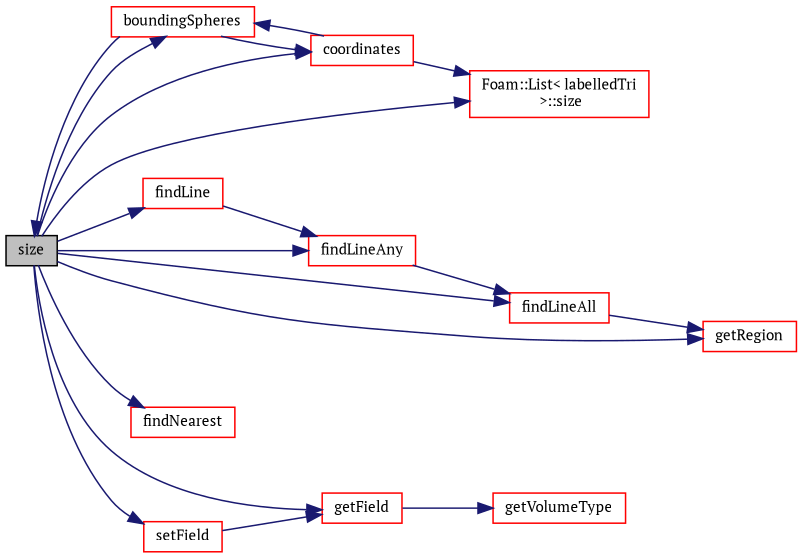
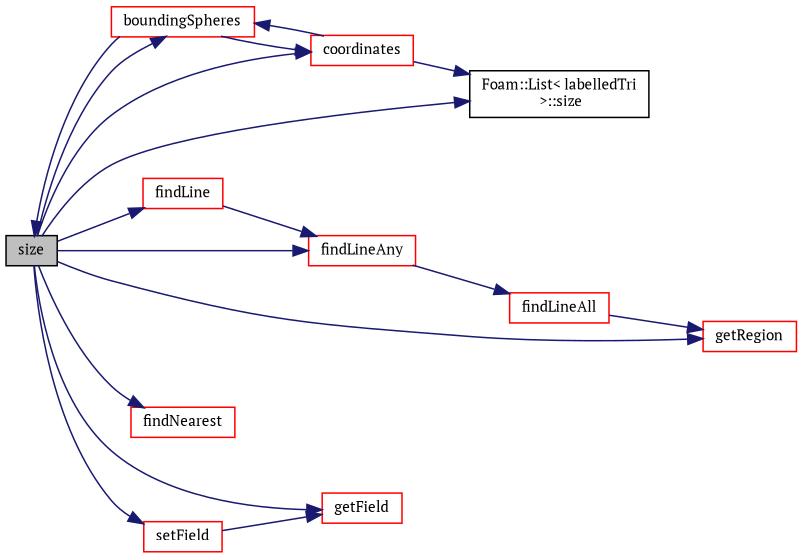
  digraph {
    fontname="PT Serif"
    rankdir=LR
    node [color=red fontname="PT Serif" fontsize=10 shape=record]
    edge [color=midnightblue fontname="PT Serif" fontsize=10 labelfontname=Helvetica labelfontsize=10 style=solid]
    n1 [color=black fillcolor=grey75 fontcolor=black height=0.2 label=size style=filled width=0.4]
    n2 [height=0.2 label=boundingSpheres width=0.4]
    n3 [height=0.2 label=coordinates width=0.4]
-   n4 [height=0.2 label="Foam::List\< labelledTri\l \>::size" width=0.4]
+   n4 [color=black height=0.2 label="Foam::List\< labelledTri\l \>::size" width=0.4]
    n5 [height=0.2 label=findLine width=0.4]
    n6 [height=0.2 label=findLineAny width=0.4]
    n7 [height=0.2 label=findLineAll width=0.4]
    n8 [height=0.2 label=getRegion width=0.4]
    n9 [height=0.2 label=findNearest width=0.4]
    n10 [height=0.2 label=getField width=0.4]
    n11 [height=0.2 label=setField width=0.4]
-   n12 [height=0.2 label=getVolumeType width=0.4]
    n1 -> n2
    n1 -> n3
    n1 -> n4
    n1 -> n5
    n1 -> n6
-   n1 -> n7
    n1 -> n8
    n1 -> n9
    n1 -> n10
    n1 -> n11
    n2 -> n1
    n2 -> n3
    n3 -> n2
    n3 -> n4
    n5 -> n6
    n6 -> n7
    n7 -> n8
-   n10 -> n12
    n11 -> n10
  }
